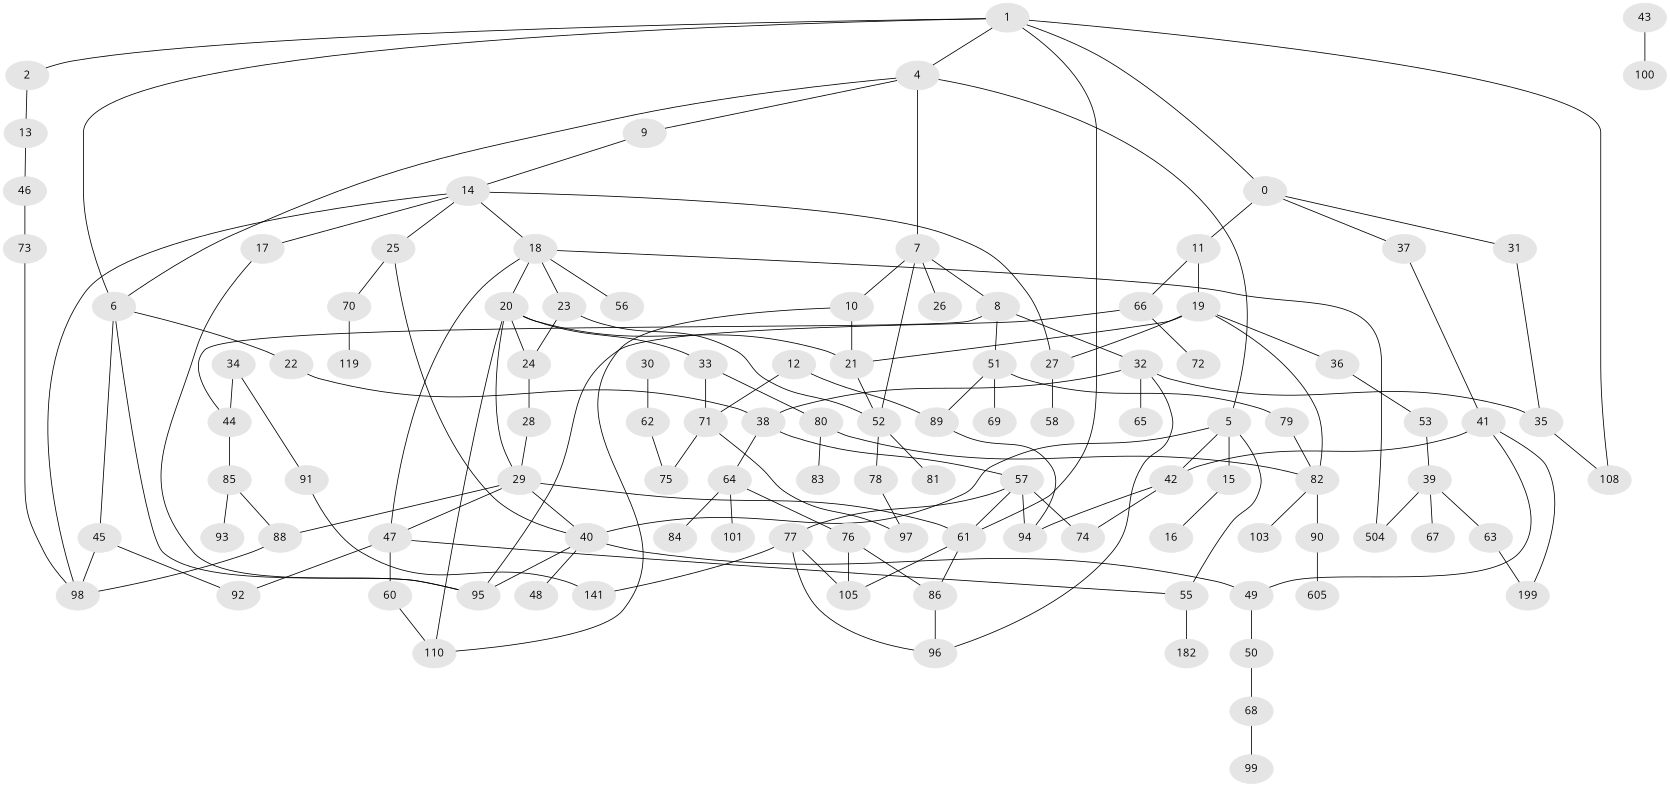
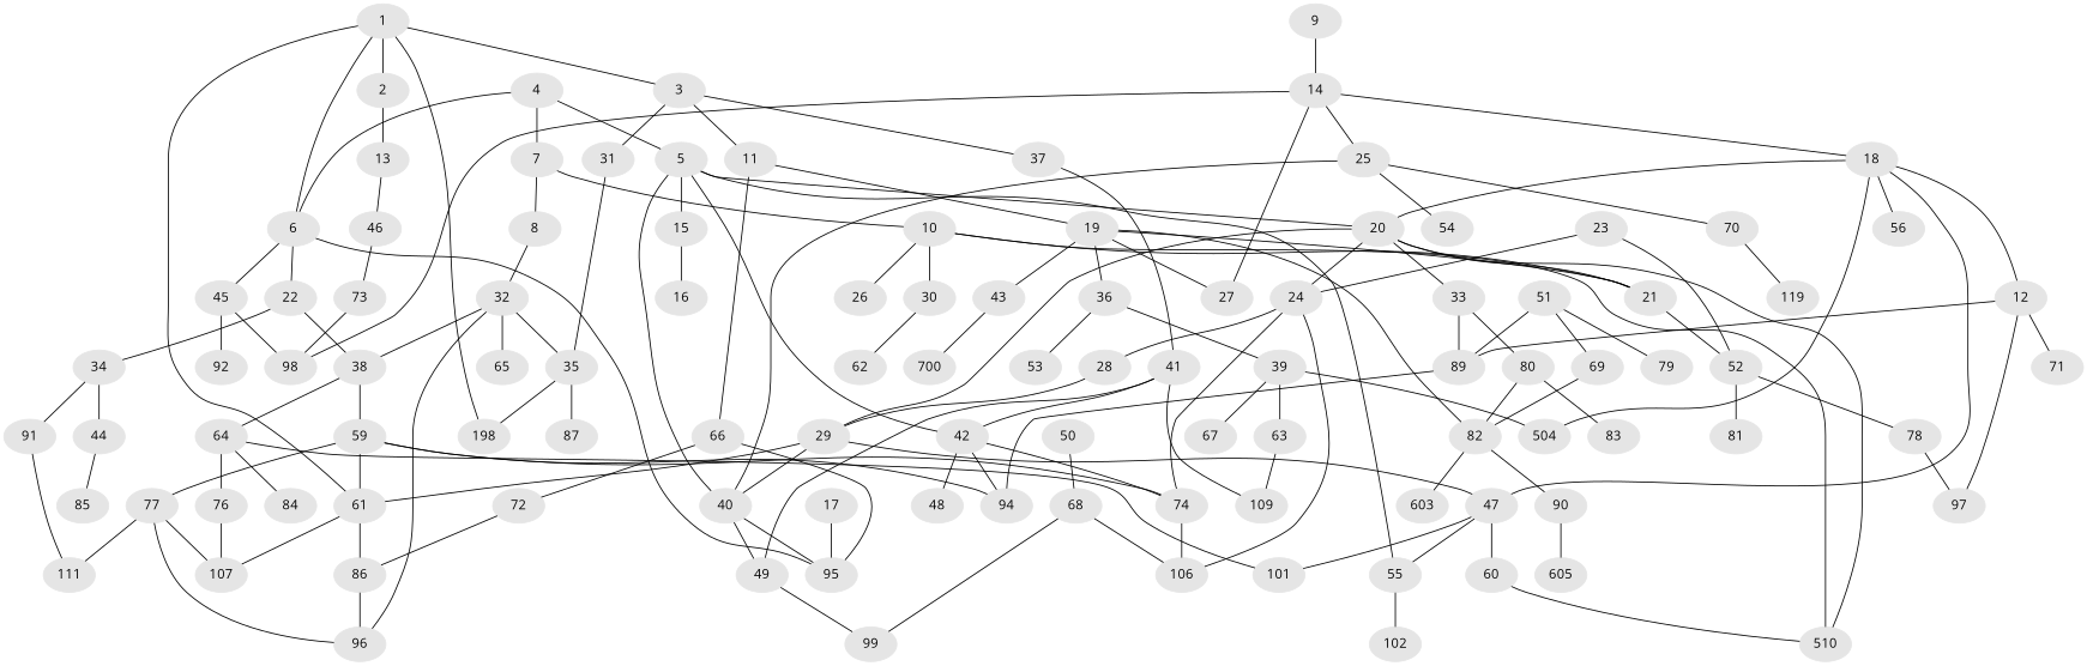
  graph {
    fontname="Open Sans"
    node [color=gray90 fontname="Open Sans" style=filled]
    edge [fontname="Open Sans"]
    1
    2
-   3 [label=0]
+   3
    4
    6
    61
-   108
+   108 [label=198]
    13
    11
    31
    37
    5
    7
    9
    22
    45
    95
    35
+   87
    86
-   107 [label=105]
+   107
    46
    19
    66
    41
    15
    20
    40
    42
    55
    8
    10
    52
    14
    16
    21
-   110
+   110 [label=510]
    24
    29
    33
    48
    49
    74
    94
-   102 [label=182]
+   102
    12
    71
    89
    34
    38
    98
    92
    32
    44
    51
    26
    30
    78
    81
    65
    96
    85
    69
    79
    17
    18
    25
    27
    62
    36
    43
    82
    72
-   75
    97
    73
    23
    47
    56
    n80 [label=504]
+   54
    70
-   58
    60
    39
    53
-   100
+   100 [label=700]
    90
-   103
+   103 [label=603]
    28
-   88
+   106
    80
    91
-   57
+   57 [label=59]
    64
    n97 [label=119]
    83
-   111 [label=141]
+   111
    63
    67
-   109 [label=199]
+   109
    77
    76
    84
    101
    50
-   93
    68
    99
    n111 [label=605]
    1 -- 2
    1 -- 3
-   1 -- 4
    1 -- 6
    1 -- 61
    1 -- 108
    2 -- 13
    3 -- 11
    3 -- 31
    3 -- 37
    4 -- 6
    4 -- 5
    4 -- 7
-   4 -- 9
    6 -- 22
    6 -- 45
    6 -- 95
    61 -- 86
    61 -- 107
    13 -- 46
    11 -- 19
    11 -- 66
    31 -- 35
    37 -- 41
    5 -- 15
+   5 -- 20
    5 -- 40
    5 -- 42
    5 -- 55
    7 -- 8
    7 -- 10
-   7 -- 52
    9 -- 14
+   22 -- 34
    22 -- 38
    45 -- 98
    45 -- 92
    35 -- 108
+   35 -- 87
    86 -- 96
    46 -- 73
    19 -- 21
    19 -- 27
    19 -- 36
+   19 -- 43
    19 -- 82
    66 -- 95
    66 -- 72
    41 -- 42
    41 -- 49
    41 -- 109
    15 -- 16
    20 -- 21
    20 -- 110
    20 -- 24
    20 -- 29
    20 -- 33
    40 -- 95
-   40 -- 48
+   42 -- 48
    40 -- 49
    42 -- 74
    42 -- 94
    55 -- 102
    8 -- 32
-   8 -- 44
-   8 -- 51
    10 -- 21
    10 -- 110
-   7 -- 26
+   10 -- 26
+   10 -- 30
    52 -- 78
    52 -- 81
    14 -- 98
-   14 -- 17
    14 -- 18
    14 -- 25
    14 -- 27
    21 -- 52
+   24 -- 74
    24 -- 28
+   24 -- 106
    29 -- 61
    29 -- 40
    29 -- 47
-   29 -- 88
-   33 -- 71
+   33 -- 89
    33 -- 80
-   49 -- 50
+   49 -- 99
+   74 -- 106
    12 -- 71
    12 -- 89
-   71 -- 75
-   71 -- 97
+   12 -- 97
    89 -- 94
    34 -- 44
    34 -- 91
    38 -- 57
    38 -- 64
    32 -- 35
    32 -- 38
    32 -- 65
    32 -- 96
    44 -- 85
    51 -- 89
    51 -- 69
    51 -- 79
    30 -- 62
    78 -- 97
-   85 -- 88
-   85 -- 93
-   79 -- 82
+   69 -- 82
    17 -- 95
    18 -- 20
-   18 -- 23
+   18 -- 12
    18 -- 47
    18 -- 56
    18 -- n80
    25 -- 40
+   25 -- 54
    25 -- 70
-   27 -- 58
-   62 -- 75
-   53 -- 39
+   36 -- 39
    36 -- 53
    43 -- 100
    82 -- 90
    82 -- 103
-   76 -- 86
+   72 -- 86
    73 -- 98
    23 -- 52
    23 -- 24
    47 -- 55
-   47 -- 92
+   47 -- 101
    47 -- 60
    70 -- n97
    60 -- 110
    39 -- n80
    39 -- 63
    39 -- 67
    90 -- n111
    28 -- 29
-   88 -- 98
    80 -- 82
    80 -- 83
    91 -- 111
    57 -- 61
    57 -- 74
    57 -- 94
    57 -- 77
    64 -- 76
    64 -- 84
    64 -- 101
    63 -- 109
    77 -- 107
    77 -- 96
    77 -- 111
    76 -- 107
    50 -- 68
+   68 -- 106
    68 -- 99
  }
